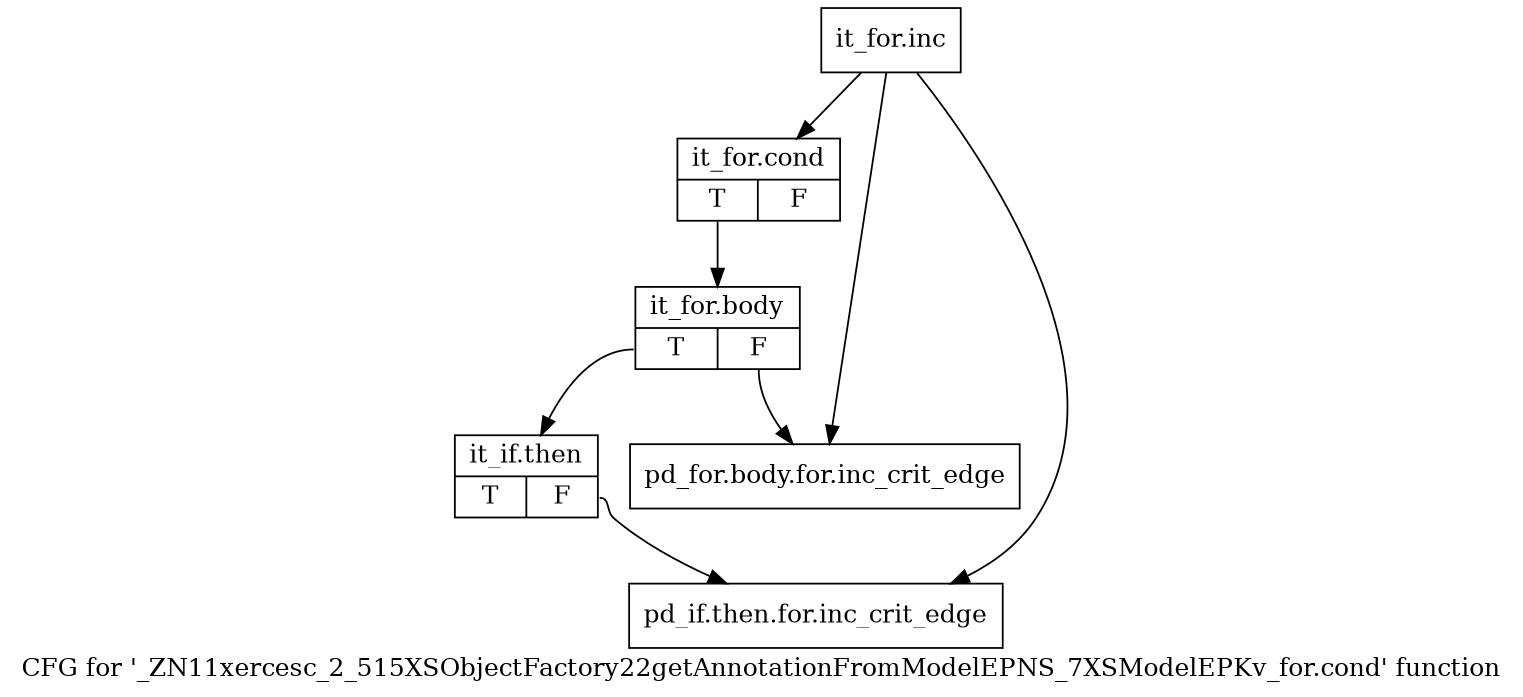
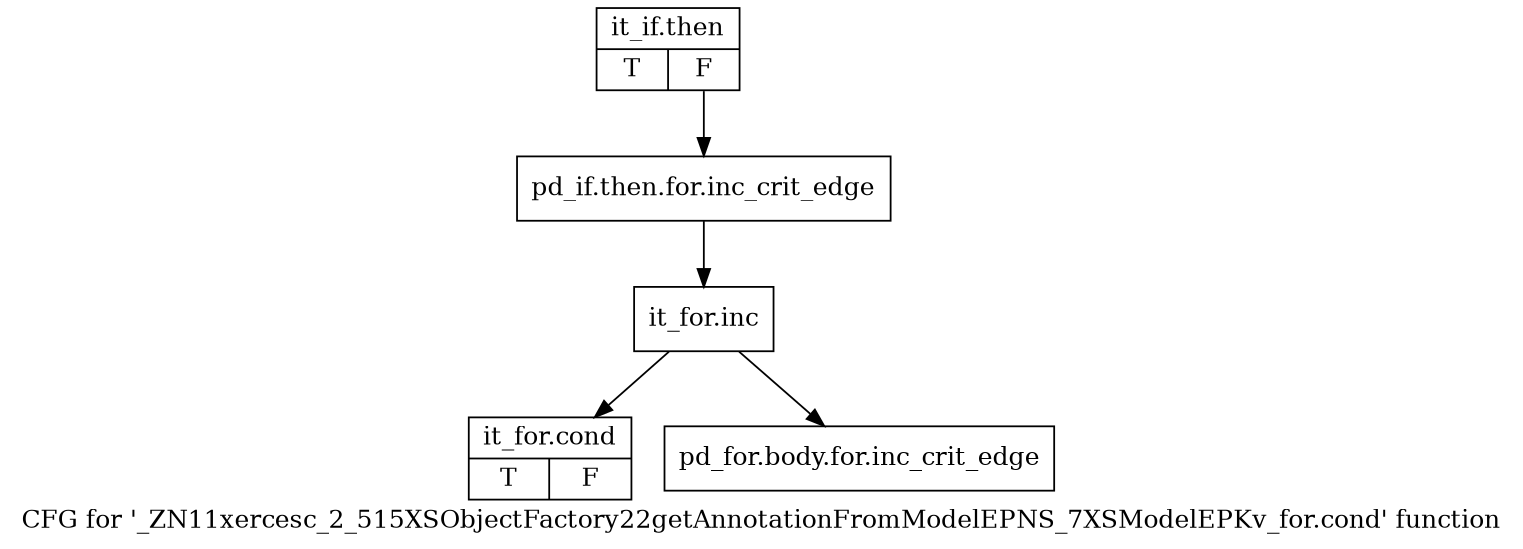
  digraph {
    label="CFG for '_ZN11xercesc_2_515XSObjectFactory22getAnnotationFromModelEPNS_7XSModelEPKv_for.cond' function"
    node [shape=record]
    n1 [label="{it_for.cond|{<s0>T|<s1>F}}"]
-   n2 [label="{it_for.body|{<s0>T|<s1>F}}"]
    n3 [label="{it_if.then|{<s0>T|<s1>F}}"]
    n4 [label="{pd_for.body.for.inc_crit_edge}"]
    n5 [label="{pd_if.then.for.inc_crit_edge}"]
    n6 [label="{it_for.inc}"]
-   n1 -> n2 [tailport=s0]
-   n2 -> n3 [tailport=s0]
-   n2 -> n4 [tailport=s1]
    n3 -> n5 [tailport=s1]
-   n6 -> n5
+   n5 -> n6
    n6 -> n1
    n6 -> n4
  }
